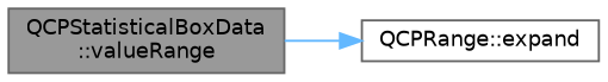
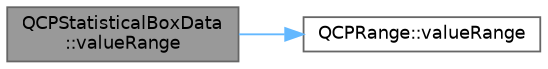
  digraph {
    rankdir=LR
    node [fontname=Helvetica fontsize=10 shape=box style=filled]
    n1 [color=gray40 fillcolor=grey60 fontcolor=black height=0.2 label="QCPStatisticalBoxData\l::valueRange" width=0.4]
-   n2 [color=grey40 fillcolor=white height=0.2 label="QCPRange::expand" width=0.4]
+   n2 [color=grey40 fillcolor=white height=0.2 label="QCPRange::valueRange" width=0.4]
    n1 -> n2 [color=steelblue1 fontname=Helvetica fontsize=10 labelfontname=Helvetica labelfontsize=10 style=solid]
  }
